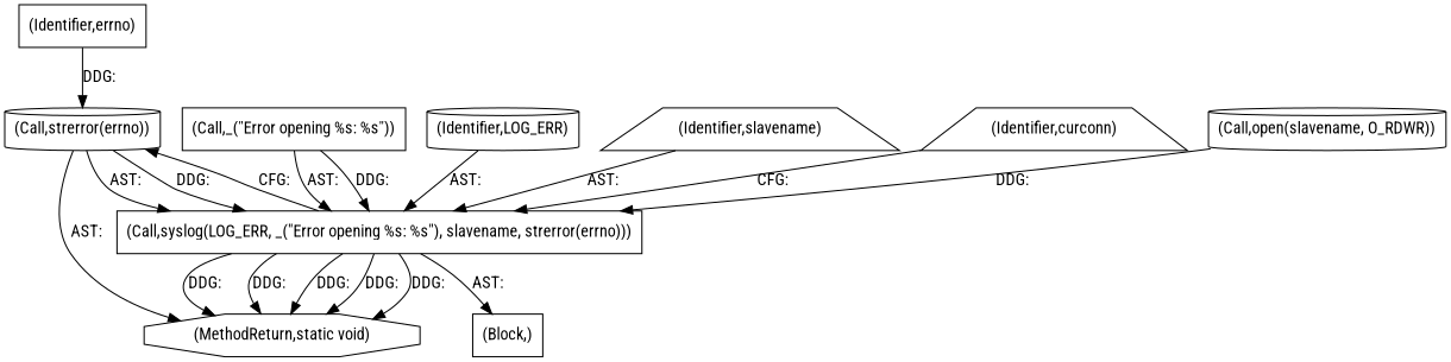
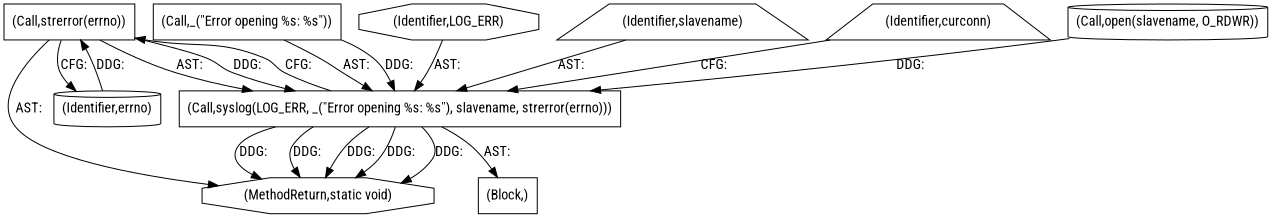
  digraph {
    fontname="Roboto Condensed"
    node [fontname="Roboto Condensed" shape=cylinder]
    edge [fontname="Roboto Condensed"]
-   n1 [label="(Call,strerror(errno))"]
+   n1 [label="(Call,strerror(errno))" shape=box]
    n2 [label="(Call,syslog(LOG_ERR, _(\"Error opening %s: %s\"), slavename, strerror(errno)))" shape=box]
    n3 [label="(MethodReturn,static void)" shape=octagon]
-   n4 [label="(Identifier,errno)" shape=box]
+   n4 [label="(Identifier,errno)"]
    n5 [label="(Block,)" shape=box]
    n6 [label="(Call,_(\"Error opening %s: %s\"))" shape=box]
-   n7 [label="(Identifier,LOG_ERR)"]
+   n7 [label="(Identifier,LOG_ERR)" shape=octagon]
    n8 [label="(Identifier,slavename)" shape=trapezium]
    n9 [label="(Identifier,curconn)" shape=trapezium]
    n10 [label="(Call,open(slavename, O_RDWR))"]
    n1 -> n2 [label="AST: "]
    n1 -> n2 [label="DDG: "]
    n1 -> n3 [label="AST: "]
+   n1 -> n4 [label="CFG: "]
    n2 -> n1 [label="CFG: "]
    n2 -> n3 [label="DDG: "]
    n2 -> n3 [label="DDG: "]
    n2 -> n3 [label="DDG: "]
    n2 -> n3 [label="DDG: "]
    n2 -> n3 [label="DDG: "]
    n2 -> n5 [label="AST: "]
    n4 -> n1 [label="DDG: "]
    n6 -> n2 [label="AST: "]
    n6 -> n2 [label="DDG: "]
    n7 -> n2 [label="AST: "]
    n8 -> n2 [label="AST: "]
    n9 -> n2 [label="CFG: "]
    n10 -> n2 [label="DDG: "]
  }
